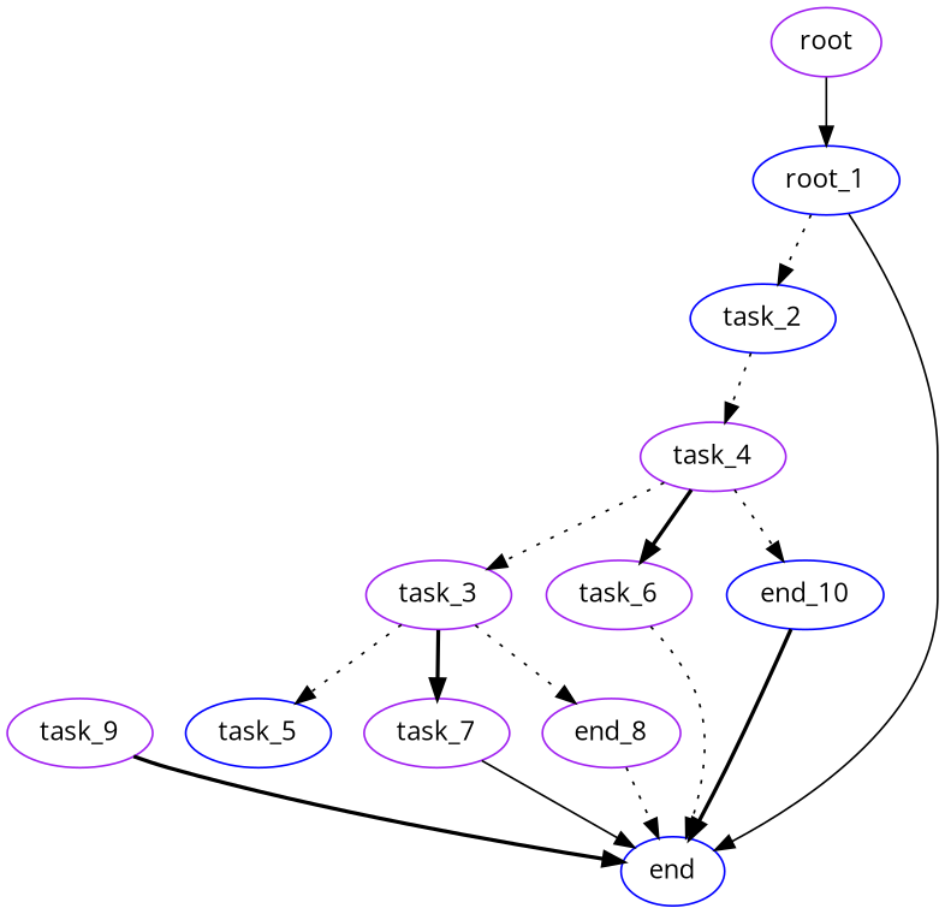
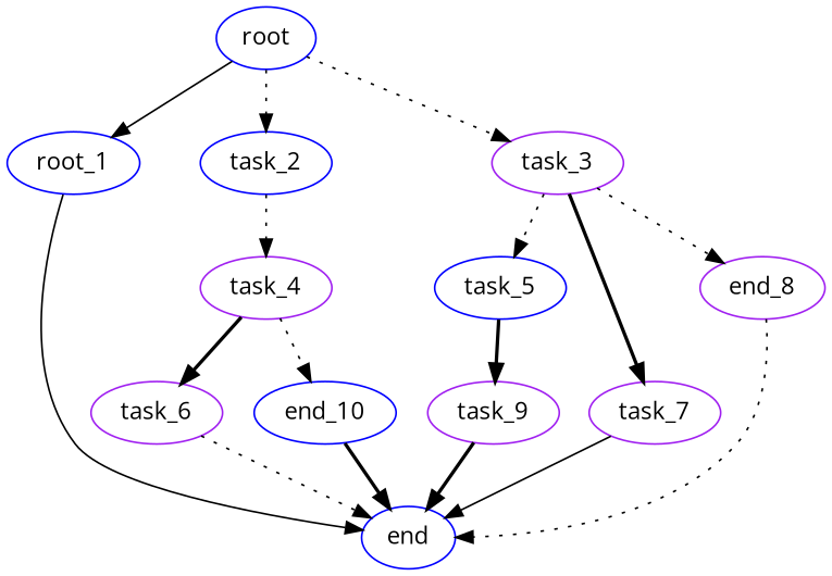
  digraph {
    fontname="Open Sans"
    node [color=blue fontname="Open Sans"]
    edge [fontname="Open Sans" style=dotted]
    n1 [label=root_1]
-   root [color=purple]
+   root
    task_2
    task_3 [color=purple]
    end
    task_4 [color=purple]
    task_5
    task_7 [color=purple]
    n9 [color=purple label=end_8]
    task_6 [color=purple]
    n11 [label=end_10]
    task_9 [color=purple]
    n1 -> end [style=solid]
    root -> n1 [style=solid]
-   n1 -> task_2
-   task_4 -> task_3
+   root -> task_2
+   root -> task_3
    task_2 -> task_4
    task_3 -> task_5
    task_3 -> task_7 [style=bold]
    task_3 -> n9
    task_4 -> task_6 [style=bold]
    task_4 -> n11
+   task_5 -> task_9 [style=bold]
    task_7 -> end [style=solid]
    n9 -> end
    task_6 -> end
    n11 -> end [style=bold]
    task_9 -> end [style=bold]
  }
